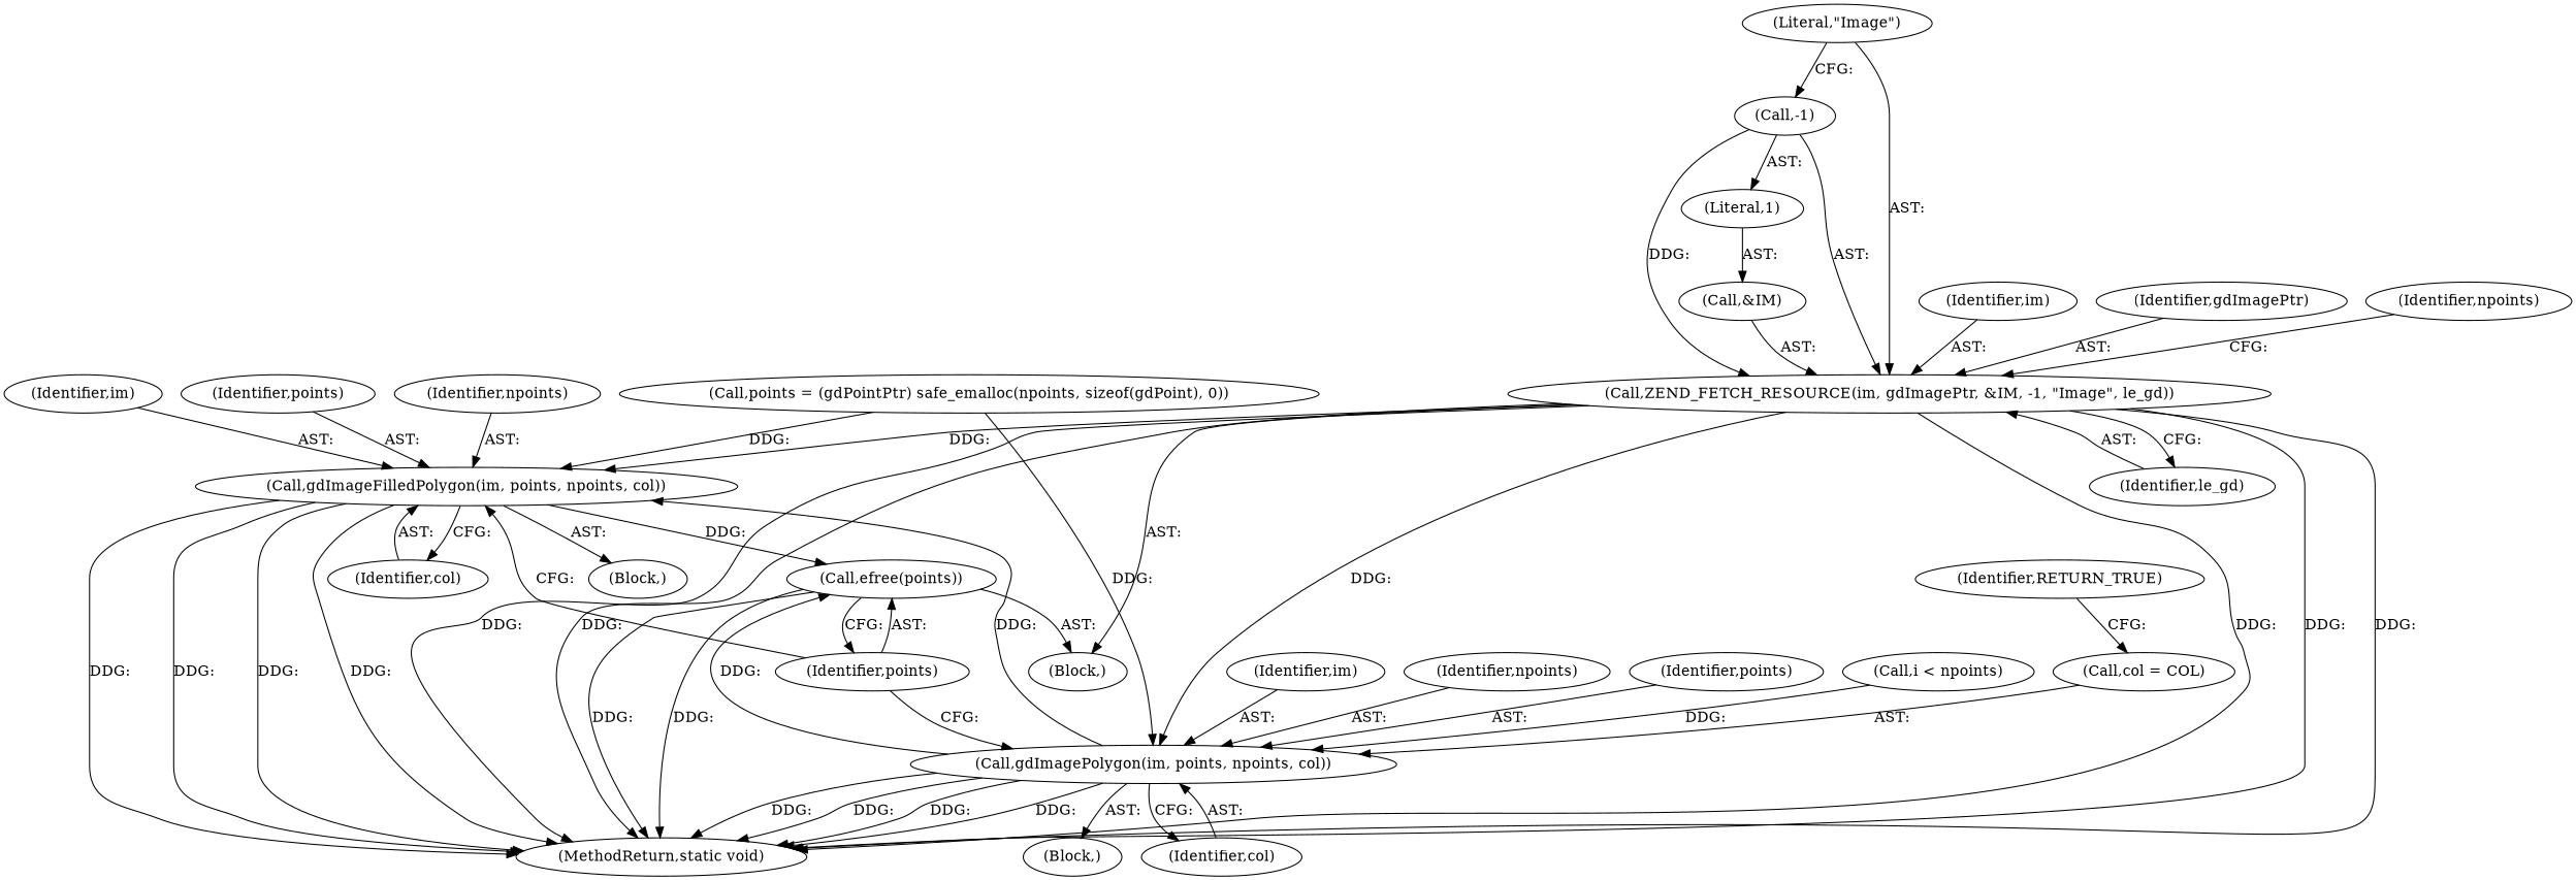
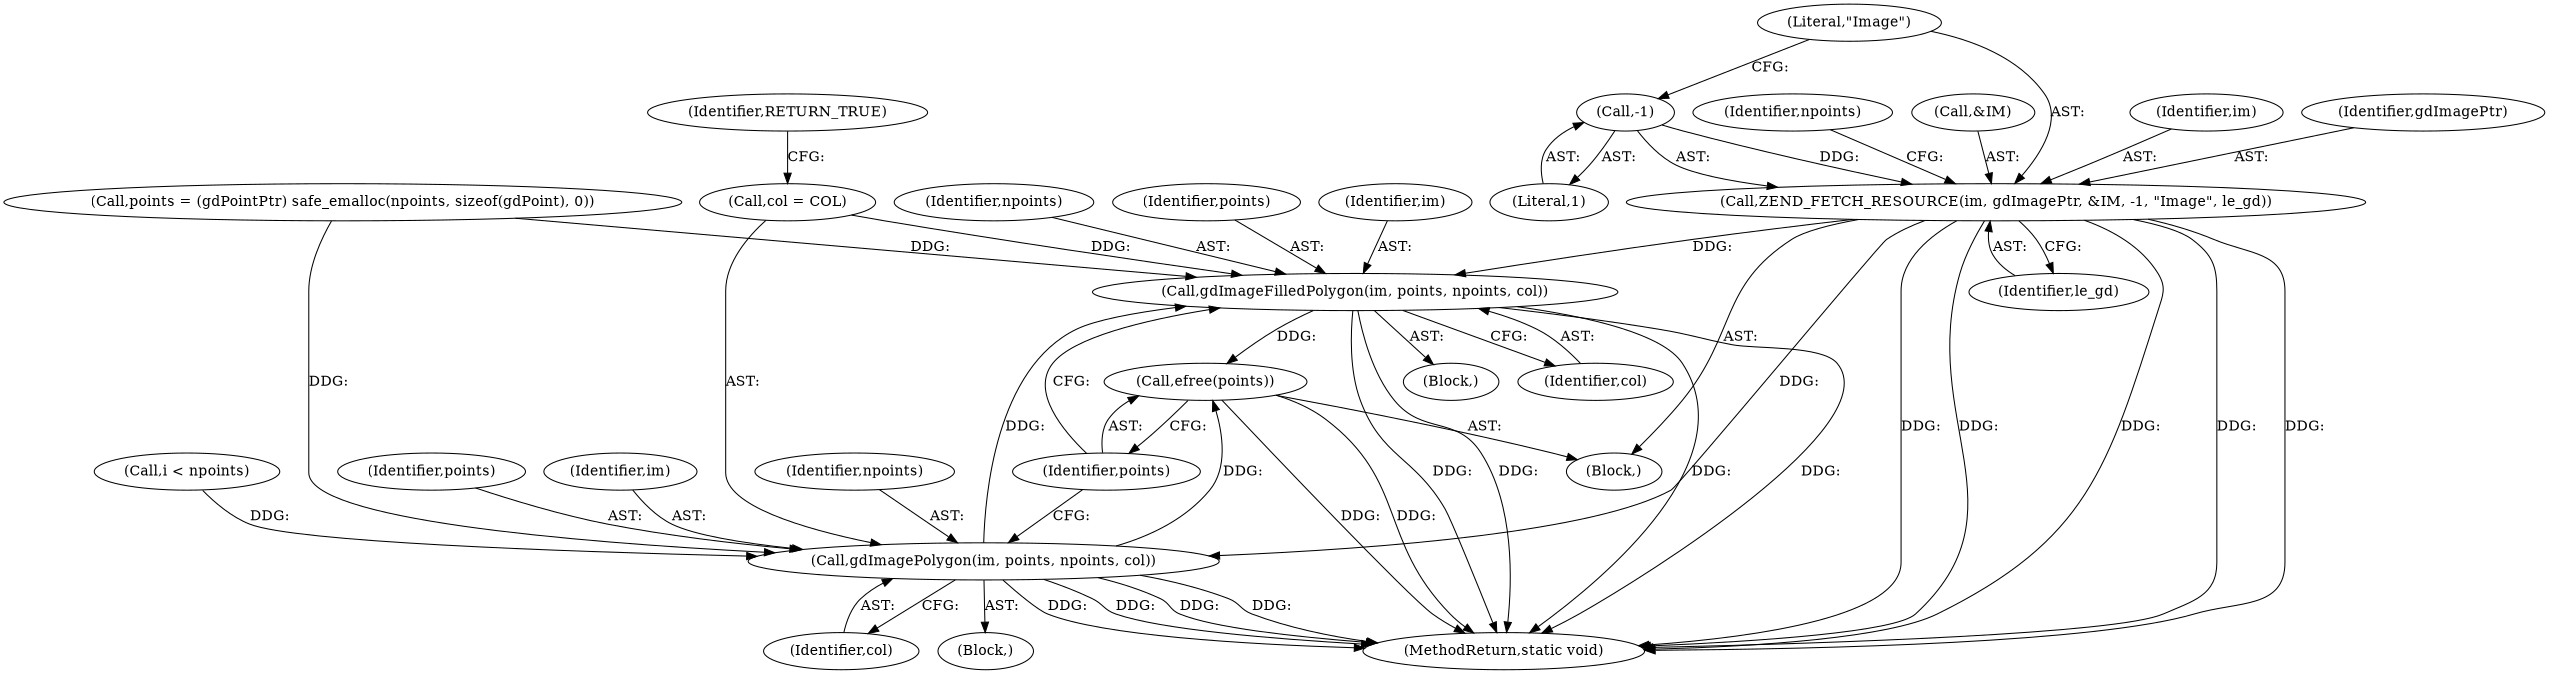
  digraph {
    n1 [label="(Call,ZEND_FETCH_RESOURCE(im, gdImagePtr, &IM, -1, \"Image\", le_gd))"]
    n2 [label="(Call,gdImageFilledPolygon(im, points, npoints, col))"]
    n3 [label="(Call,gdImagePolygon(im, points, npoints, col))"]
    n4 [label="(Block,)"]
    n5 [label="(MethodReturn,static void)"]
    n6 [label="(Identifier,le_gd)"]
    n7 [label="(Call,efree(points))"]
    n8 [label="(Block,)"]
    n9 [label="(Identifier,col)"]
    n10 [label="(Block,)"]
    n11 [label="(Identifier,col)"]
    n12 [label="(Call,-1)"]
    n13 [label="(Literal,1)"]
    n14 [label="(Identifier,points)"]
    n15 [label="(Identifier,npoints)"]
    n16 [label="(Call,points = (gdPointPtr) safe_emalloc(npoints, sizeof(gdPoint), 0))"]
    n17 [label="(Identifier,im)"]
    n18 [label="(Call,&IM)"]
    n19 [label="(Identifier,RETURN_TRUE)"]
    n20 [label="(Call,col = COL)"]
    n21 [label="(Identifier,points)"]
    n22 [label="(Identifier,im)"]
    n23 [label="(Identifier,npoints)"]
    n24 [label="(Literal,\"Image\")"]
    n25 [label="(Identifier,points)"]
    n26 [label="(Call,i < npoints)"]
    n27 [label="(Identifier,im)"]
    n28 [label="(Identifier,gdImagePtr)"]
    n29 [label="(Identifier,npoints)"]
    n1 -> n2 [label="DDG: "]
    n1 -> n3 [label="DDG: "]
    n1 -> n4 [label="AST: "]
    n1 -> n5 [label="DDG: "]
    n1 -> n5 [label="DDG: "]
    n1 -> n5 [label="DDG: "]
    n1 -> n5 [label="DDG: "]
    n1 -> n5 [label="DDG: "]
    n1 -> n6 [label="CFG: "]
    n2 -> n5 [label="DDG: "]
    n2 -> n5 [label="DDG: "]
    n2 -> n5 [label="DDG: "]
    n2 -> n5 [label="DDG: "]
    n2 -> n7 [label="DDG: "]
    n2 -> n8 [label="AST: "]
    n2 -> n9 [label="CFG: "]
    n3 -> n2 [label="DDG: "]
    n3 -> n5 [label="DDG: "]
    n3 -> n5 [label="DDG: "]
    n3 -> n5 [label="DDG: "]
    n3 -> n5 [label="DDG: "]
    n3 -> n7 [label="DDG: "]
    n3 -> n10 [label="AST: "]
    n3 -> n11 [label="CFG: "]
    n6 -> n1 [label="AST: "]
    n7 -> n4 [label="AST: "]
    n7 -> n5 [label="DDG: "]
    n7 -> n5 [label="DDG: "]
    n7 -> n14 [label="CFG: "]
    n9 -> n2 [label="AST: "]
    n11 -> n3 [label="AST: "]
    n12 -> n1 [label="AST: "]
    n12 -> n1 [label="DDG: "]
    n12 -> n13 [label="AST: "]
-   n13 -> n18 [label="AST: "]
+   n13 -> n12 [label="AST: "]
    n14 -> n2 [label="CFG: "]
    n14 -> n3 [label="CFG: "]
    n14 -> n7 [label="AST: "]
    n15 -> n2 [label="AST: "]
    n16 -> n2 [label="DDG: "]
    n16 -> n3 [label="DDG: "]
    n17 -> n2 [label="AST: "]
    n18 -> n1 [label="AST: "]
    n19 -> n20 [label="CFG: "]
+   n20 -> n2 [label="DDG: "]
    n20 -> n3 [label="AST: "]
    n21 -> n2 [label="AST: "]
    n22 -> n3 [label="AST: "]
    n23 -> n3 [label="AST: "]
    n24 -> n1 [label="AST: "]
    n24 -> n12 [label="CFG: "]
    n25 -> n3 [label="AST: "]
    n26 -> n3 [label="DDG: "]
    n27 -> n1 [label="AST: "]
    n28 -> n1 [label="AST: "]
    n29 -> n1 [label="CFG: "]
  }
